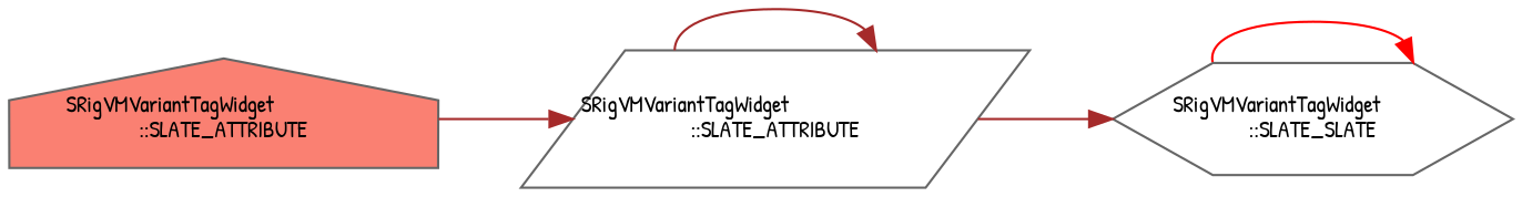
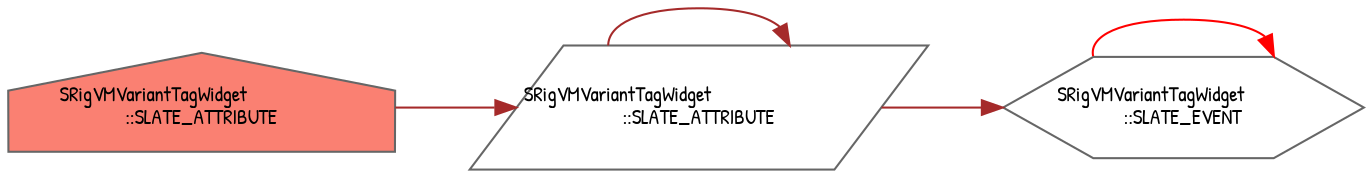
  digraph {
    rankdir=RL
    fontname="Patrick Hand"
    node [color=grey40 fillcolor=white fontname="Patrick Hand" fontsize=10 style=filled]
    edge [color=brown dir=back fontname="Patrick Hand" fontsize=10 labelfontname=Helvetica labelfontsize=10 style=solid]
-   n1 [color=gray40 fontcolor=black height=0.2 label="SRigVMVariantTagWidget\l::SLATE_SLATE" shape=hexagon width=0.4]
+   n1 [color=gray40 fontcolor=black height=0.2 label="SRigVMVariantTagWidget\l::SLATE_EVENT" shape=hexagon width=0.4]
    n2 [height=0.2 label="SRigVMVariantTagWidget\l::SLATE_ATTRIBUTE" shape=parallelogram width=0.4]
    n3 [fillcolor=salmon height=0.2 label="SRigVMVariantTagWidget\l::SLATE_ATTRIBUTE" shape=house width=0.4]
    n1 -> n1 [color=red]
    n1 -> n2
    n2 -> n2
    n2 -> n3
  }
